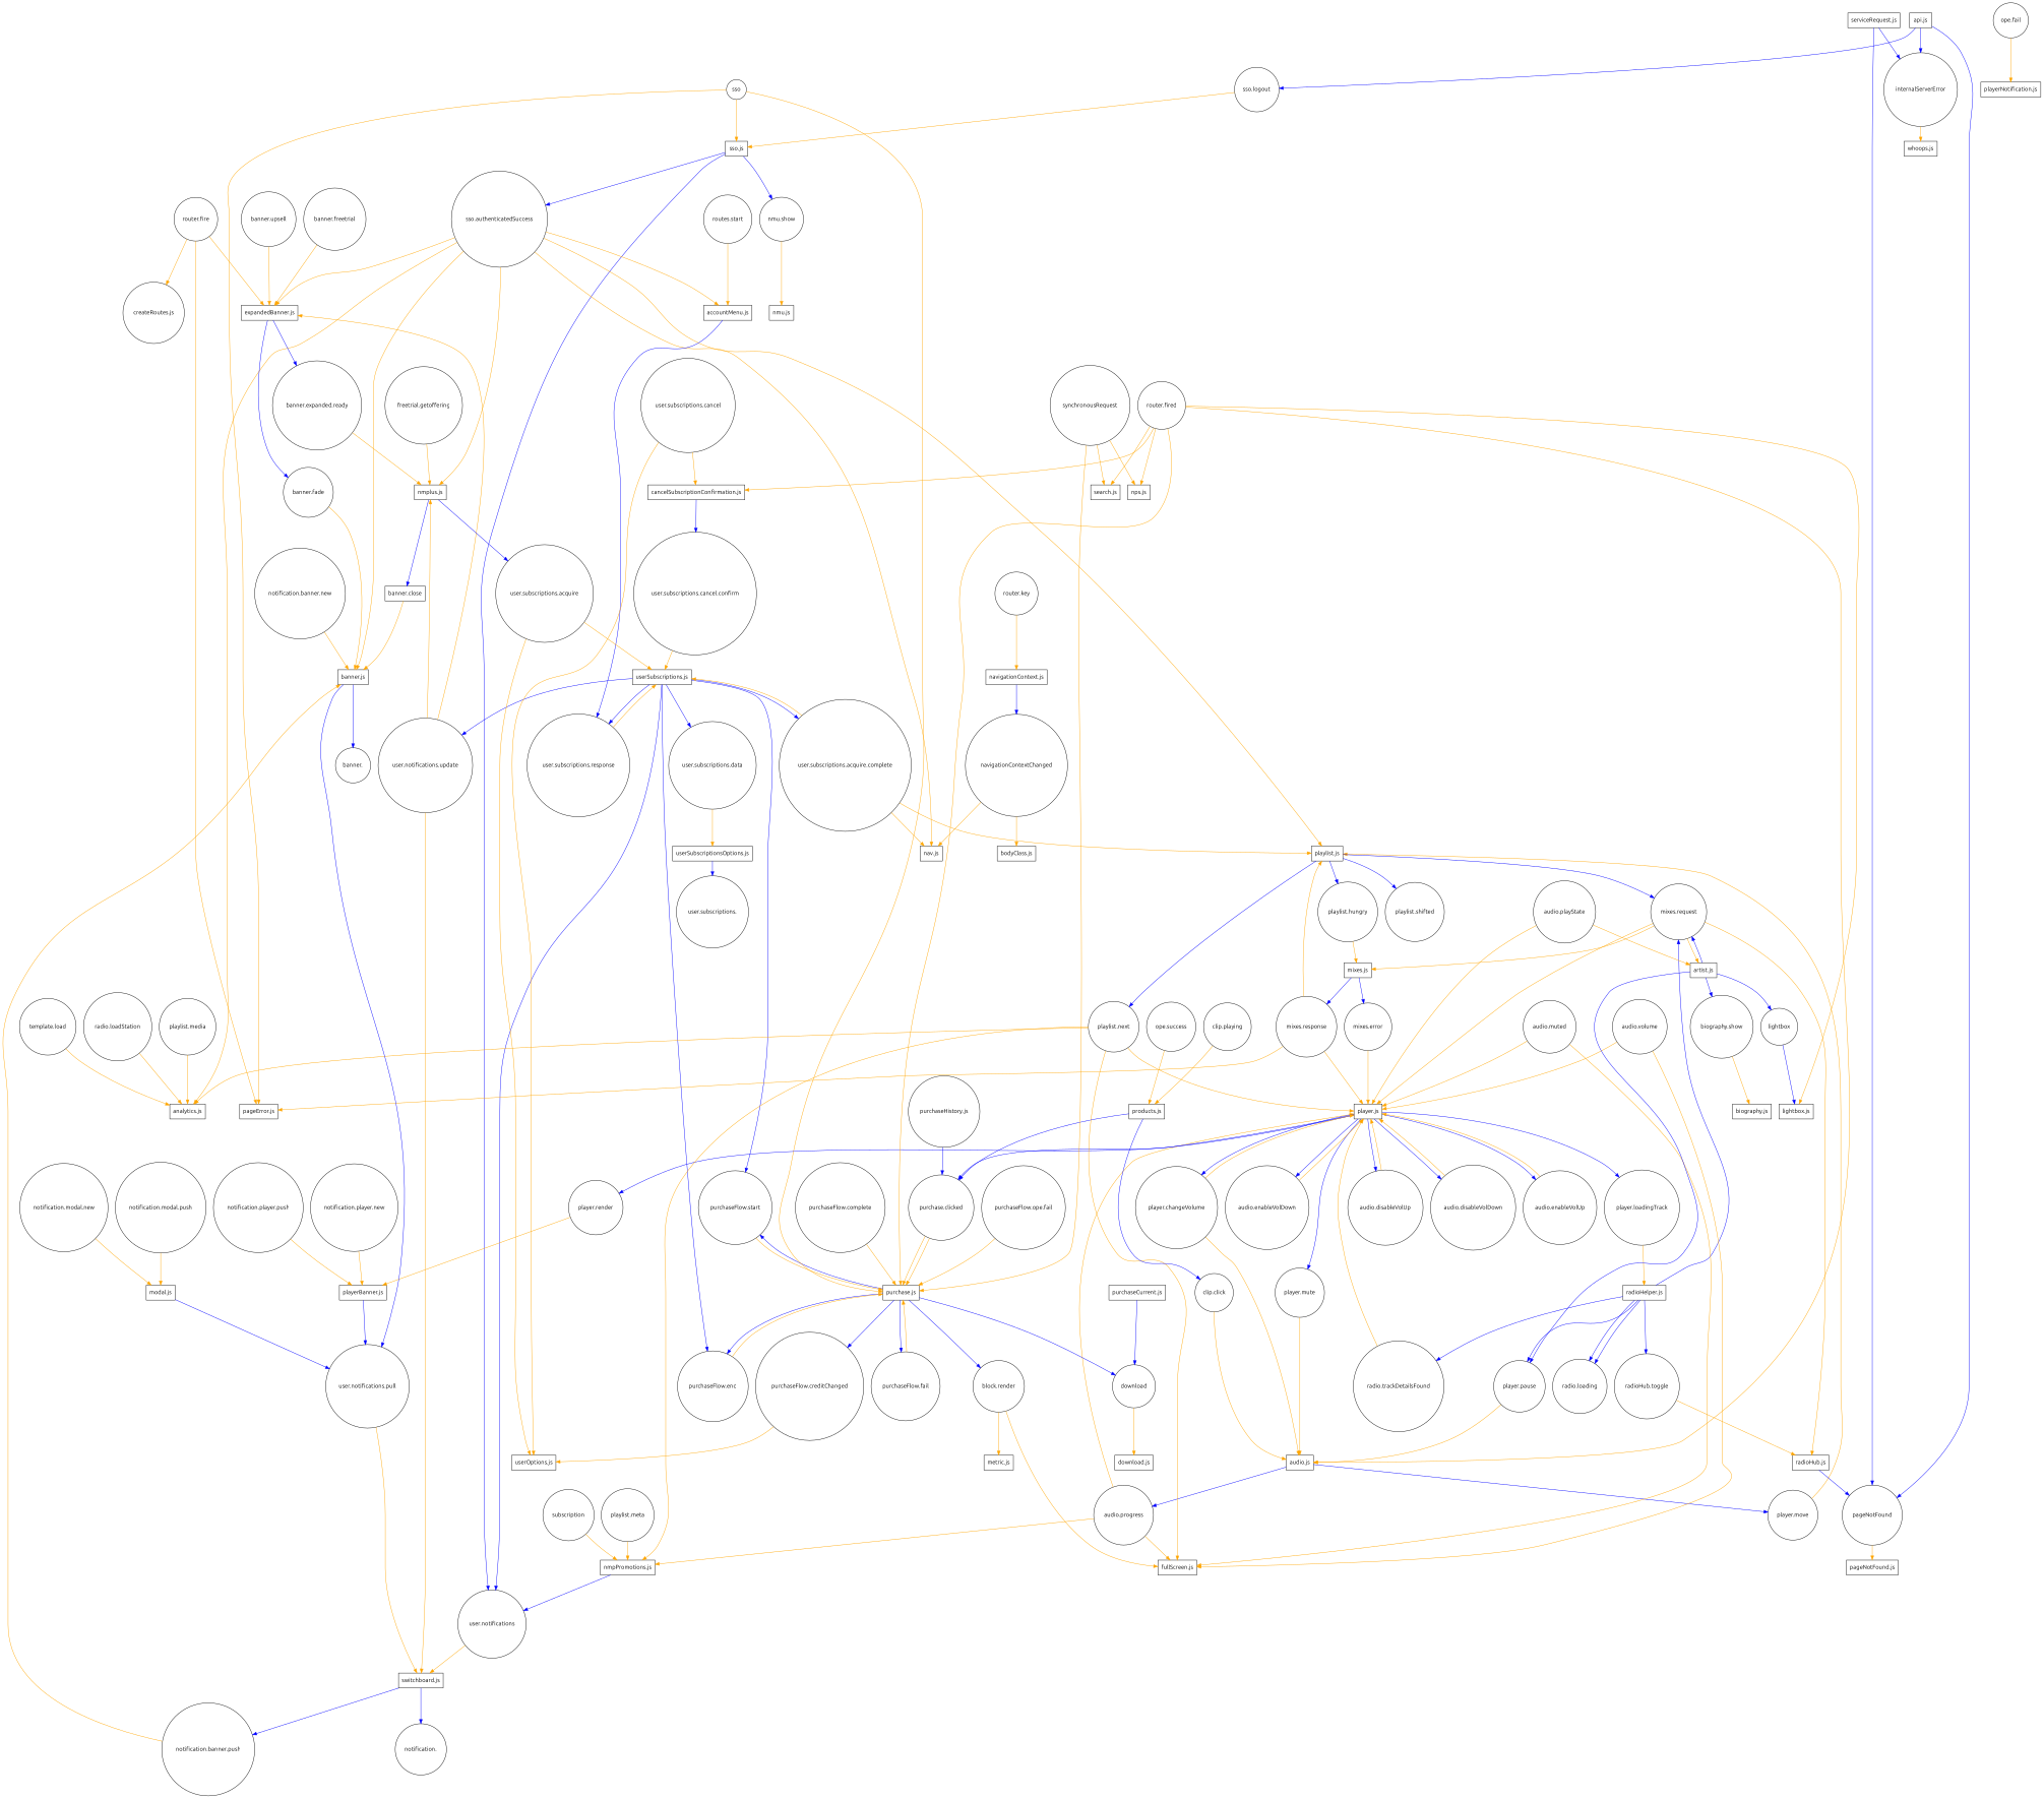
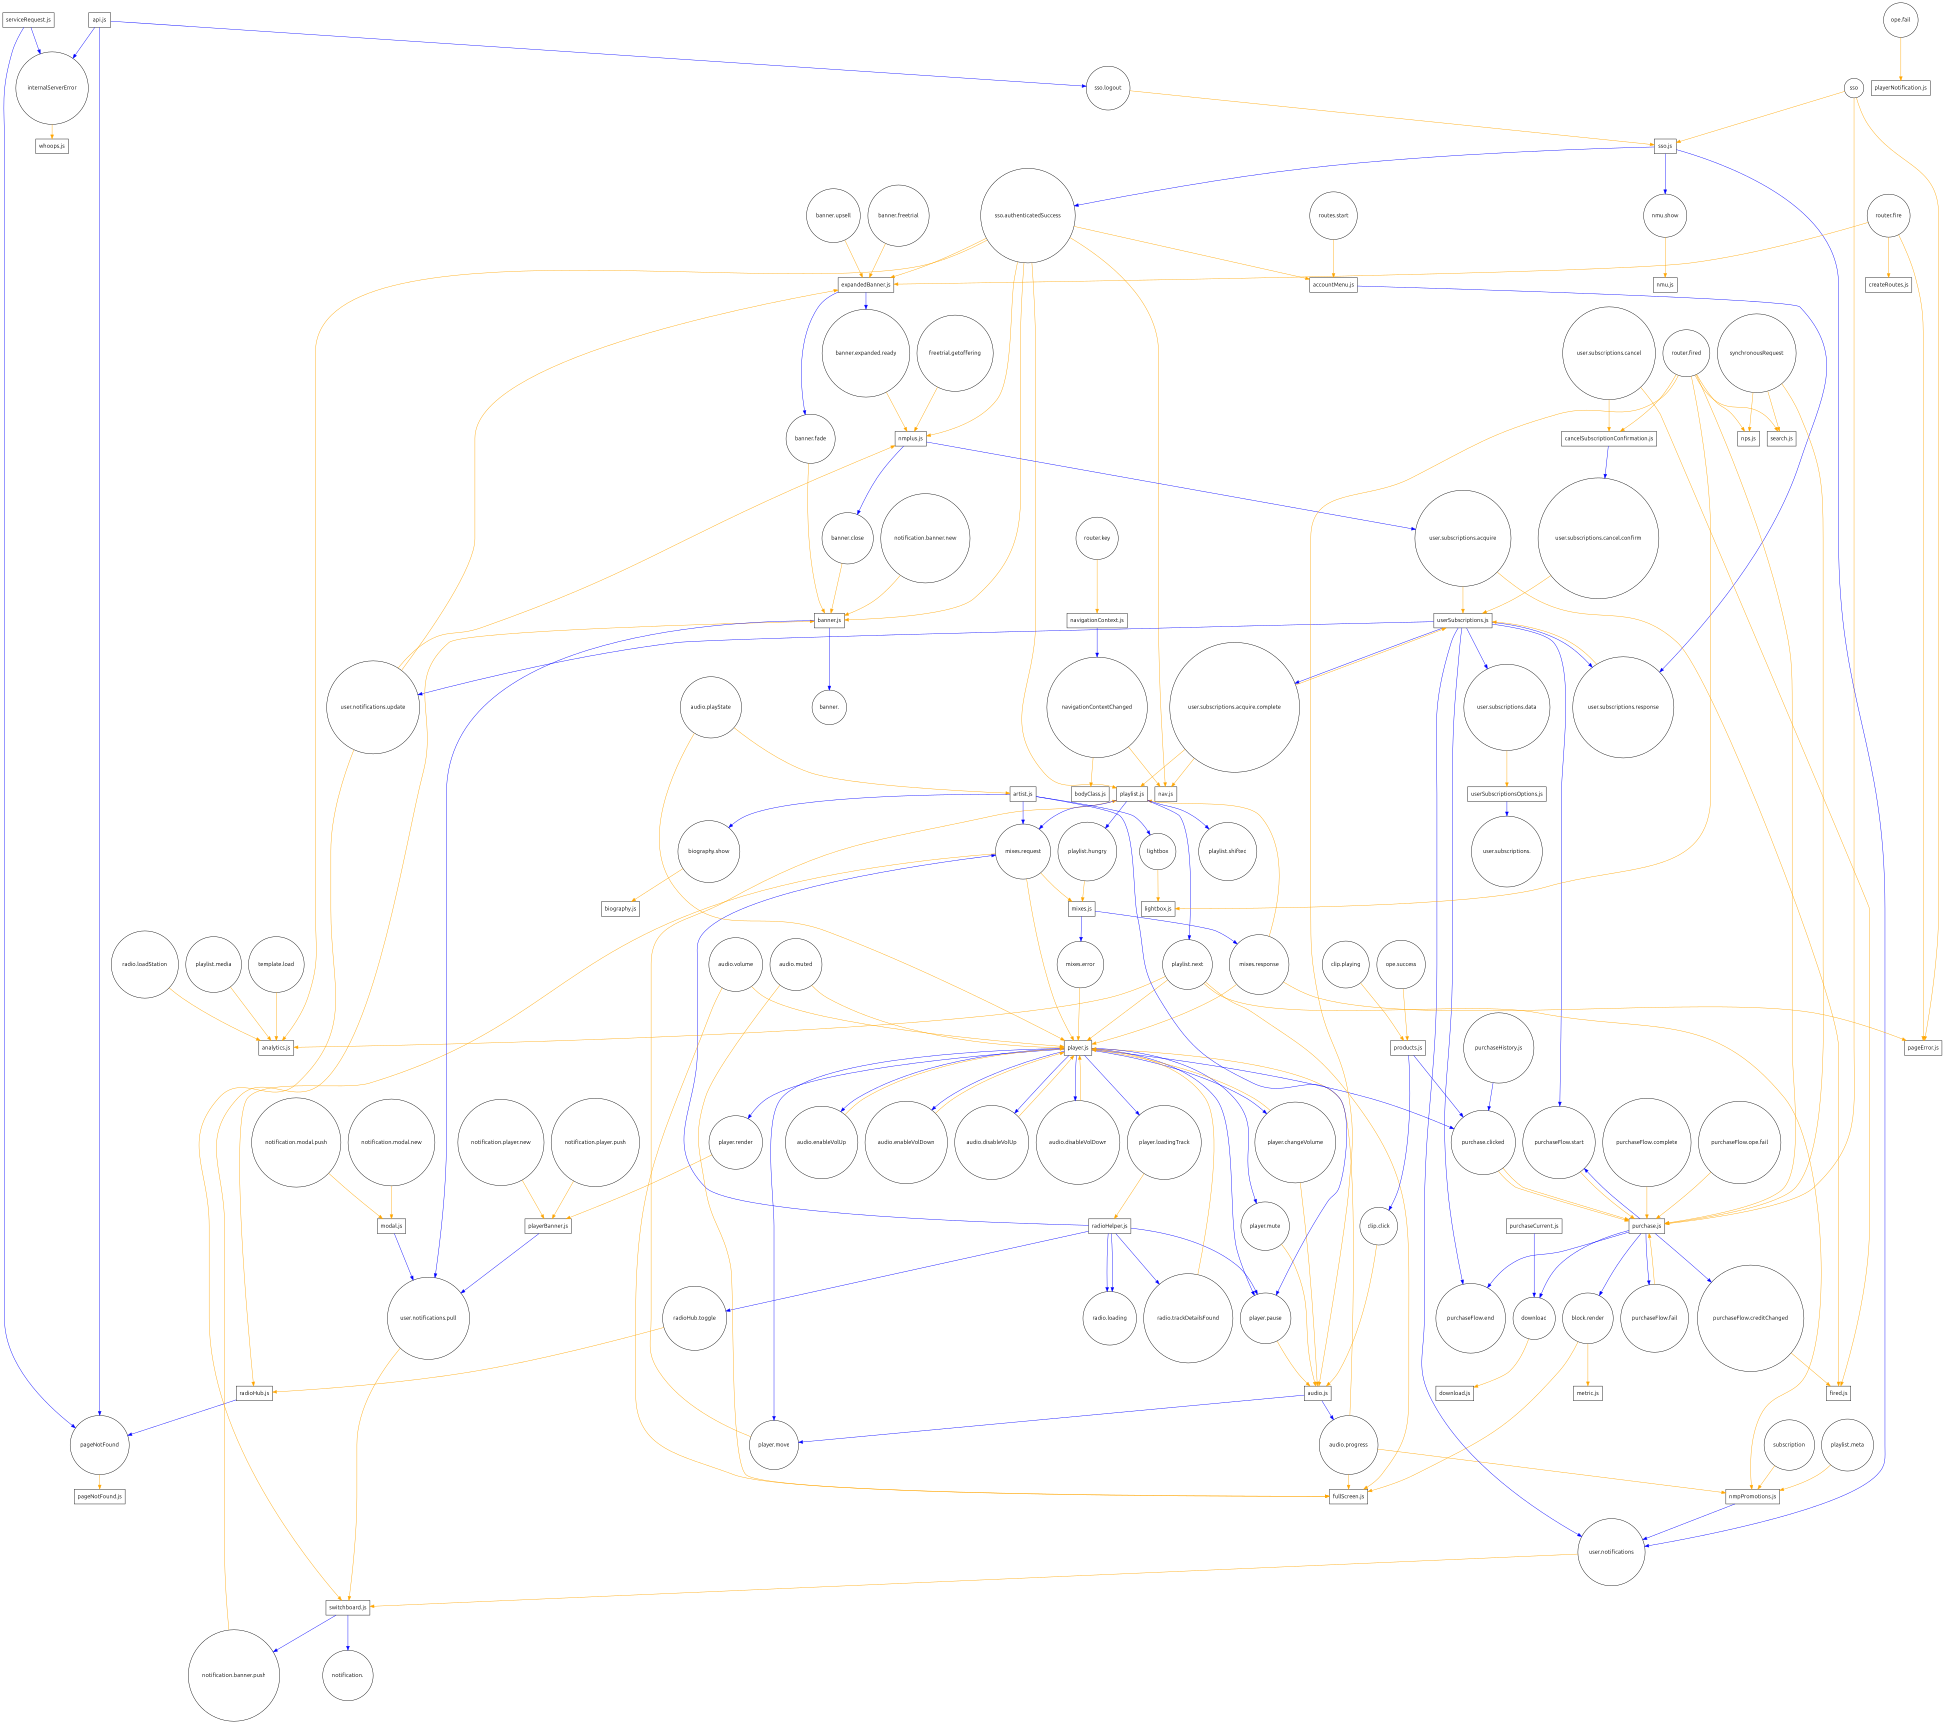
  digraph {
    fontname=Ubuntu
    node [fontname=Ubuntu shape=circle]
    edge [color=orange fontname=Ubuntu]
    "analytics.js" [shape=box]
    "radio.loadStation"
    "audio.js" [shape=box]
    "player.pause"
    "player.move"
    "audio.progress"
    "nmu.js" [shape=box]
    "nmu.show"
    "purchase.js" [shape=box]
    sso
    "pageError.js" [shape=box]
    "sso.js" [shape=box]
    "purchaseFlow.start"
    "purchaseFlow.fail"
    "purchaseFlow.creditChanged"
    download
    "block.render"
    "purchaseFlow.end"
    "sso.authenticatedSuccess"
    "user.notifications"
    "userSubscriptions.js" [shape=box]
    "user.subscriptions.response"
    "user.notifications.update"
    "user.subscriptions.data"
    "user.subscriptions.acquire.complete"
    "playerNotification.js" [shape=box]
    "ope.fail"
    "radioHub.js" [shape=box]
    "radioHub.toggle"
    pageNotFound
    "expandedBanner.js" [shape=box]
    "banner.upsell"
    "banner.fade"
    "banner.expanded.ready"
    "player.js" [shape=box]
    "audio.enableVolUp"
    "player.loadingTrack"
    "player.render"
    "audio.enableVolDown"
    "purchase.clicked"
    "player.mute"
    "audio.disableVolUp"
    "player.changeVolume"
    "audio.disableVolDown"
-   "userOptions.js" [shape=box]
+   "userOptions.js" [shape=box label="fired.js"]
    "accountMenu.js" [shape=box]
    "routes.start"
    "biography.js" [shape=box]
    "biography.show"
    "radioHelper.js" [shape=box]
    "radio.loading"
    "mixes.request"
    "radio.trackDetailsFound"
    "mixes.error"
    "download.js" [shape=box]
    "user.subscriptions.cancel"
    "cancelSubscriptionConfirmation.js" [shape=box]
    "user.subscriptions.cancel.confirm"
    "lightbox.js" [shape=box]
    lightbox
    "nav.js" [shape=box]
    navigationContextChanged
    "bodyClass.js" [shape=box]
    "mixes.response"
    "playlist.js" [shape=box]
    "playlist.shifted"
    "playlist.next"
    "playlist.hungry"
    "playerBanner.js" [shape=box]
    "user.notifications.pull"
    "nmpPromotions.js" [shape=box]
    subscription
    "nmplus.js" [shape=box]
    "switchboard.js" [shape=box]
-   "banner.close" [shape=box]
+   "banner.close"
    "user.subscriptions.acquire"
    "notification.banner.push"
    "notification."
    "navigationContext.js" [shape=box]
    "router.key"
    "purchaseFlow.complete"
    "userSubscriptionsOptions.js" [shape=box]
    "user.subscriptions."
    "router.fire"
-   "createRoutes.js"
+   "createRoutes.js" [shape=box]
    "playlist.meta"
    "purchaseFlow.ope.fail"
    "pageNotFound.js" [shape=box]
    "modal.js" [shape=box]
    "notification.modal.push"
    "notification.player.push"
    "products.js" [shape=box]
    "clip.playing"
    "clip.click"
    "banner.js" [shape=box]
    "banner."
    "ope.success"
    "whoops.js" [shape=box]
    internalServerError
    "freetrial.getoffering"
    "router.fired"
    "nps.js" [shape=box]
    "search.js" [shape=box]
    "audio.muted"
    "fullScreen.js" [shape=box]
    "metric.js" [shape=box]
    "playlist.media"
    "template.load"
    "audio.volume"
    "sso.logout"
    "audio.playState"
    "artist.js" [shape=box]
    "mixes.js" [shape=box]
    "notification.modal.new"
    "notification.player.new"
    "notification.banner.new"
    "banner.freetrial"
    synchronousRequest
    "purchaseHistory.js"
    "serviceRequest.js" [shape=box]
    "purchaseCurrent.js" [shape=box]
    "api.js" [shape=box]
    "radio.loadStation" -> "analytics.js"
    "audio.js" -> "player.move" [color=blue]
    "audio.js" -> "audio.progress" [color=blue]
    "player.pause" -> "audio.js"
    "player.move" -> "playlist.js"
    "audio.progress" -> "player.js"
    "audio.progress" -> "nmpPromotions.js"
    "audio.progress" -> "fullScreen.js"
    "nmu.show" -> "nmu.js"
    "purchase.js" -> "purchaseFlow.start" [color=blue]
    "purchase.js" -> "purchaseFlow.fail" [color=blue]
    "purchase.js" -> "purchaseFlow.creditChanged" [color=blue]
    "purchase.js" -> download [color=blue]
    "purchase.js" -> "block.render" [color=blue]
    "purchase.js" -> "purchaseFlow.end" [color=blue]
    sso -> "purchase.js"
    sso -> "pageError.js"
    sso -> "sso.js"
    "sso.js" -> "nmu.show" [color=blue]
    "sso.js" -> "sso.authenticatedSuccess" [color=blue]
    "sso.js" -> "user.notifications" [color=blue]
    "purchaseFlow.start" -> "purchase.js"
    "purchaseFlow.fail" -> "purchase.js"
    "purchaseFlow.creditChanged" -> "userOptions.js"
    download -> "download.js"
    "block.render" -> "fullScreen.js"
    "block.render" -> "metric.js"
-   "purchaseFlow.end" -> "purchase.js"
    "sso.authenticatedSuccess" -> "analytics.js"
    "sso.authenticatedSuccess" -> "expandedBanner.js"
    "sso.authenticatedSuccess" -> "accountMenu.js"
    "sso.authenticatedSuccess" -> "nav.js"
    "sso.authenticatedSuccess" -> "playlist.js"
    "sso.authenticatedSuccess" -> "nmplus.js"
    "sso.authenticatedSuccess" -> "banner.js"
    "user.notifications" -> "switchboard.js"
    "userSubscriptions.js" -> "purchaseFlow.start" [color=blue]
    "userSubscriptions.js" -> "purchaseFlow.end" [color=blue]
    "userSubscriptions.js" -> "user.notifications" [color=blue]
    "userSubscriptions.js" -> "user.subscriptions.response" [color=blue]
    "userSubscriptions.js" -> "user.notifications.update" [color=blue]
    "userSubscriptions.js" -> "user.subscriptions.data" [color=blue]
    "userSubscriptions.js" -> "user.subscriptions.acquire.complete" [color=blue]
    "user.subscriptions.response" -> "userSubscriptions.js"
    "user.notifications.update" -> "expandedBanner.js"
    "user.notifications.update" -> "nmplus.js"
    "user.notifications.update" -> "switchboard.js"
    "user.subscriptions.data" -> "userSubscriptionsOptions.js"
    "user.subscriptions.acquire.complete" -> "userSubscriptions.js"
    "user.subscriptions.acquire.complete" -> "nav.js"
    "user.subscriptions.acquire.complete" -> "playlist.js"
    "ope.fail" -> "playerNotification.js"
    "radioHub.js" -> pageNotFound [color=blue]
    "radioHub.toggle" -> "radioHub.js"
    pageNotFound -> "pageNotFound.js"
    "expandedBanner.js" -> "banner.fade" [color=blue]
    "expandedBanner.js" -> "banner.expanded.ready" [color=blue]
    "banner.upsell" -> "expandedBanner.js"
    "banner.fade" -> "banner.js"
    "banner.expanded.ready" -> "nmplus.js"
+   "player.js" -> "player.pause" [color=blue]
+   "player.js" -> "player.move" [color=blue]
    "player.js" -> "audio.enableVolUp" [color=blue]
    "player.js" -> "player.loadingTrack" [color=blue]
    "player.js" -> "player.render" [color=blue]
    "player.js" -> "audio.enableVolDown" [color=blue]
    "player.js" -> "purchase.clicked" [color=blue]
    "player.js" -> "player.mute" [color=blue]
    "player.js" -> "audio.disableVolUp" [color=blue]
    "player.js" -> "player.changeVolume" [color=blue]
    "player.js" -> "audio.disableVolDown" [color=blue]
    "audio.enableVolUp" -> "player.js"
    "player.loadingTrack" -> "radioHelper.js"
    "player.render" -> "playerBanner.js"
    "audio.enableVolDown" -> "player.js"
    "purchase.clicked" -> "purchase.js"
    "purchase.clicked" -> "purchase.js"
    "player.mute" -> "audio.js"
    "audio.disableVolUp" -> "player.js"
    "player.changeVolume" -> "audio.js"
    "player.changeVolume" -> "player.js"
    "audio.disableVolDown" -> "player.js"
    "accountMenu.js" -> "user.subscriptions.response" [color=blue]
    "routes.start" -> "accountMenu.js"
    "biography.show" -> "biography.js"
    "radioHelper.js" -> "player.pause" [color=blue]
    "radioHelper.js" -> "radioHub.toggle" [color=blue]
    "radioHelper.js" -> "radio.loading" [color=blue]
    "radioHelper.js" -> "radio.loading" [color=blue]
    "radioHelper.js" -> "mixes.request" [color=blue]
    "radioHelper.js" -> "radio.trackDetailsFound" [color=blue]
    "mixes.request" -> "radioHub.js"
    "mixes.request" -> "player.js"
-   "mixes.request" -> "artist.js"
    "mixes.request" -> "mixes.js"
    "radio.trackDetailsFound" -> "player.js"
    "mixes.error" -> "player.js"
    "user.subscriptions.cancel" -> "userOptions.js"
    "user.subscriptions.cancel" -> "cancelSubscriptionConfirmation.js"
    "cancelSubscriptionConfirmation.js" -> "user.subscriptions.cancel.confirm" [color=blue]
    "user.subscriptions.cancel.confirm" -> "userSubscriptions.js"
-   lightbox -> "lightbox.js" [color=blue]
+   lightbox -> "lightbox.js"
    navigationContextChanged -> "nav.js"
    navigationContextChanged -> "bodyClass.js"
    "mixes.response" -> "pageError.js"
    "mixes.response" -> "player.js"
    "mixes.response" -> "playlist.js"
    "playlist.js" -> "mixes.request" [color=blue]
    "playlist.js" -> "playlist.shifted" [color=blue]
    "playlist.js" -> "playlist.next" [color=blue]
    "playlist.js" -> "playlist.hungry" [color=blue]
    "playlist.next" -> "analytics.js"
    "playlist.next" -> "player.js"
    "playlist.next" -> "nmpPromotions.js"
    "playlist.next" -> "fullScreen.js"
    "playlist.hungry" -> "mixes.js"
    "playerBanner.js" -> "user.notifications.pull" [color=blue]
    "user.notifications.pull" -> "switchboard.js"
    "nmpPromotions.js" -> "user.notifications" [color=blue]
    subscription -> "nmpPromotions.js"
    "nmplus.js" -> "banner.close" [color=blue]
    "nmplus.js" -> "user.subscriptions.acquire" [color=blue]
    "switchboard.js" -> "notification.banner.push" [color=blue]
    "switchboard.js" -> "notification." [color=blue]
    "banner.close" -> "banner.js"
    "user.subscriptions.acquire" -> "userSubscriptions.js"
    "user.subscriptions.acquire" -> "userOptions.js"
    "notification.banner.push" -> "banner.js"
    "navigationContext.js" -> navigationContextChanged [color=blue]
    "router.key" -> "navigationContext.js"
    "purchaseFlow.complete" -> "purchase.js"
    "userSubscriptionsOptions.js" -> "user.subscriptions." [color=blue]
    "router.fire" -> "pageError.js"
    "router.fire" -> "expandedBanner.js"
    "router.fire" -> "createRoutes.js"
    "playlist.meta" -> "nmpPromotions.js"
    "purchaseFlow.ope.fail" -> "purchase.js"
    "modal.js" -> "user.notifications.pull" [color=blue]
    "notification.modal.push" -> "modal.js"
    "notification.player.push" -> "playerBanner.js"
    "products.js" -> "purchase.clicked" [color=blue]
    "products.js" -> "clip.click" [color=blue]
    "clip.playing" -> "products.js"
    "clip.click" -> "audio.js"
    "banner.js" -> "user.notifications.pull" [color=blue]
    "banner.js" -> "banner." [color=blue]
    "ope.success" -> "products.js"
    internalServerError -> "whoops.js"
    "freetrial.getoffering" -> "nmplus.js"
    "router.fired" -> "audio.js"
    "router.fired" -> "purchase.js"
    "router.fired" -> "cancelSubscriptionConfirmation.js"
    "router.fired" -> "lightbox.js"
    "router.fired" -> "nps.js"
    "router.fired" -> "search.js"
    "audio.muted" -> "player.js"
    "audio.muted" -> "fullScreen.js"
    "playlist.media" -> "analytics.js"
    "template.load" -> "analytics.js"
    "audio.volume" -> "player.js"
    "audio.volume" -> "fullScreen.js"
    "sso.logout" -> "sso.js"
    "audio.playState" -> "player.js"
    "audio.playState" -> "artist.js"
    "artist.js" -> "player.pause" [color=blue]
    "artist.js" -> "biography.show" [color=blue]
    "artist.js" -> "mixes.request" [color=blue]
    "artist.js" -> lightbox [color=blue]
    "mixes.js" -> "mixes.error" [color=blue]
    "mixes.js" -> "mixes.response" [color=blue]
    "notification.modal.new" -> "modal.js"
    "notification.player.new" -> "playerBanner.js"
    "notification.banner.new" -> "banner.js"
    "banner.freetrial" -> "expandedBanner.js"
    synchronousRequest -> "purchase.js"
    synchronousRequest -> "nps.js"
    synchronousRequest -> "search.js"
    "purchaseHistory.js" -> "purchase.clicked" [color=blue]
    "serviceRequest.js" -> pageNotFound [color=blue]
    "serviceRequest.js" -> internalServerError [color=blue]
    "purchaseCurrent.js" -> download [color=blue]
    "api.js" -> pageNotFound [color=blue]
    "api.js" -> internalServerError [color=blue]
    "api.js" -> "sso.logout" [color=blue]
  }
